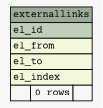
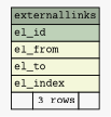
  digraph {
    bgcolor="#f7f7f7"
    fontname="Courier Prime"
    fontsize=11
    nodesep=0.18
    rankdir=RL
    ranksep=0.46
-   n1 [fontname="Courier Prime" fontsize=11 label=<     <TABLE BORDER="0" CELLBORDER="1" CELLSPACING="0" BGCOLOR="#ffffff">       <TR><TD COLSPAN="3" BGCOLOR="#9bab96" ALIGN="CENTER">externallinks</TD></TR>       <TR><TD PORT="el_id" COLSPAN="3" BGCOLOR="#bed1b8" ALIGN="LEFT">el_id</TD></TR>       <TR><TD PORT="el_from" COLSPAN="3" BGCOLOR="#f4f7da" ALIGN="LEFT">el_from</TD></TR>       <TR><TD PORT="el_to" COLSPAN="3" BGCOLOR="#f4f7da" ALIGN="LEFT">el_to</TD></TR>       <TR><TD PORT="el_index" COLSPAN="3" BGCOLOR="#f4f7da" ALIGN="LEFT">el_index</TD></TR>       <TR><TD ALIGN="LEFT" BGCOLOR="#f7f7f7">  </TD><TD ALIGN="RIGHT" BGCOLOR="#f7f7f7">0 rows</TD><TD ALIGN="RIGHT" BGCOLOR="#f7f7f7">  </TD></TR>     </TABLE>> shape=plaintext]
+   n1 [fontname="Courier Prime" fontsize=11 label=<     <TABLE BORDER="0" CELLBORDER="1" CELLSPACING="0" BGCOLOR="#ffffff">       <TR><TD COLSPAN="3" BGCOLOR="#9bab96" ALIGN="CENTER">externallinks</TD></TR>       <TR><TD PORT="el_id" COLSPAN="3" BGCOLOR="#bed1b8" ALIGN="LEFT">el_id</TD></TR>       <TR><TD PORT="el_from" COLSPAN="3" BGCOLOR="#f4f7da" ALIGN="LEFT">el_from</TD></TR>       <TR><TD PORT="el_to" COLSPAN="3" BGCOLOR="#f4f7da" ALIGN="LEFT">el_to</TD></TR>       <TR><TD PORT="el_index" COLSPAN="3" BGCOLOR="#f4f7da" ALIGN="LEFT">el_index</TD></TR>       <TR><TD ALIGN="LEFT" BGCOLOR="#f7f7f7">  </TD><TD ALIGN="RIGHT" BGCOLOR="#f7f7f7">3 rows</TD><TD ALIGN="RIGHT" BGCOLOR="#f7f7f7">  </TD></TR>     </TABLE>> shape=plaintext]
  }
